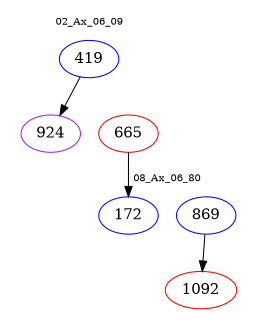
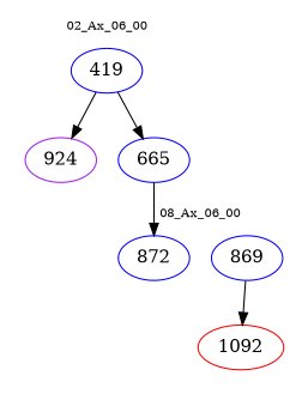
  digraph {
    node [color=blue]
    edge [color=black]
    n1 [label=419]
    n2 [color=purple label=924]
-   n3 [color=red label=665]
+   n3 [label=665]
    n4 [label=869]
-   n5 [label=172]
+   n5 [label=872]
    n6 [color=red label=1092]
    subgraph cluster_1 {
      color=white
      fontsize=10
-     label="02_Ax_06_09"
+     label="02_Ax_06_00"
      n1
      n2
      n3
    }
    subgraph cluster_2 {
      color=white
      fontsize=10
-     label="08_Ax_06_80"
+     label="08_Ax_06_00"
      n4
      n5
      n6
    }
    n1 -> n2
+   n1 -> n3
    n3 -> n5
    n4 -> n6
  }
